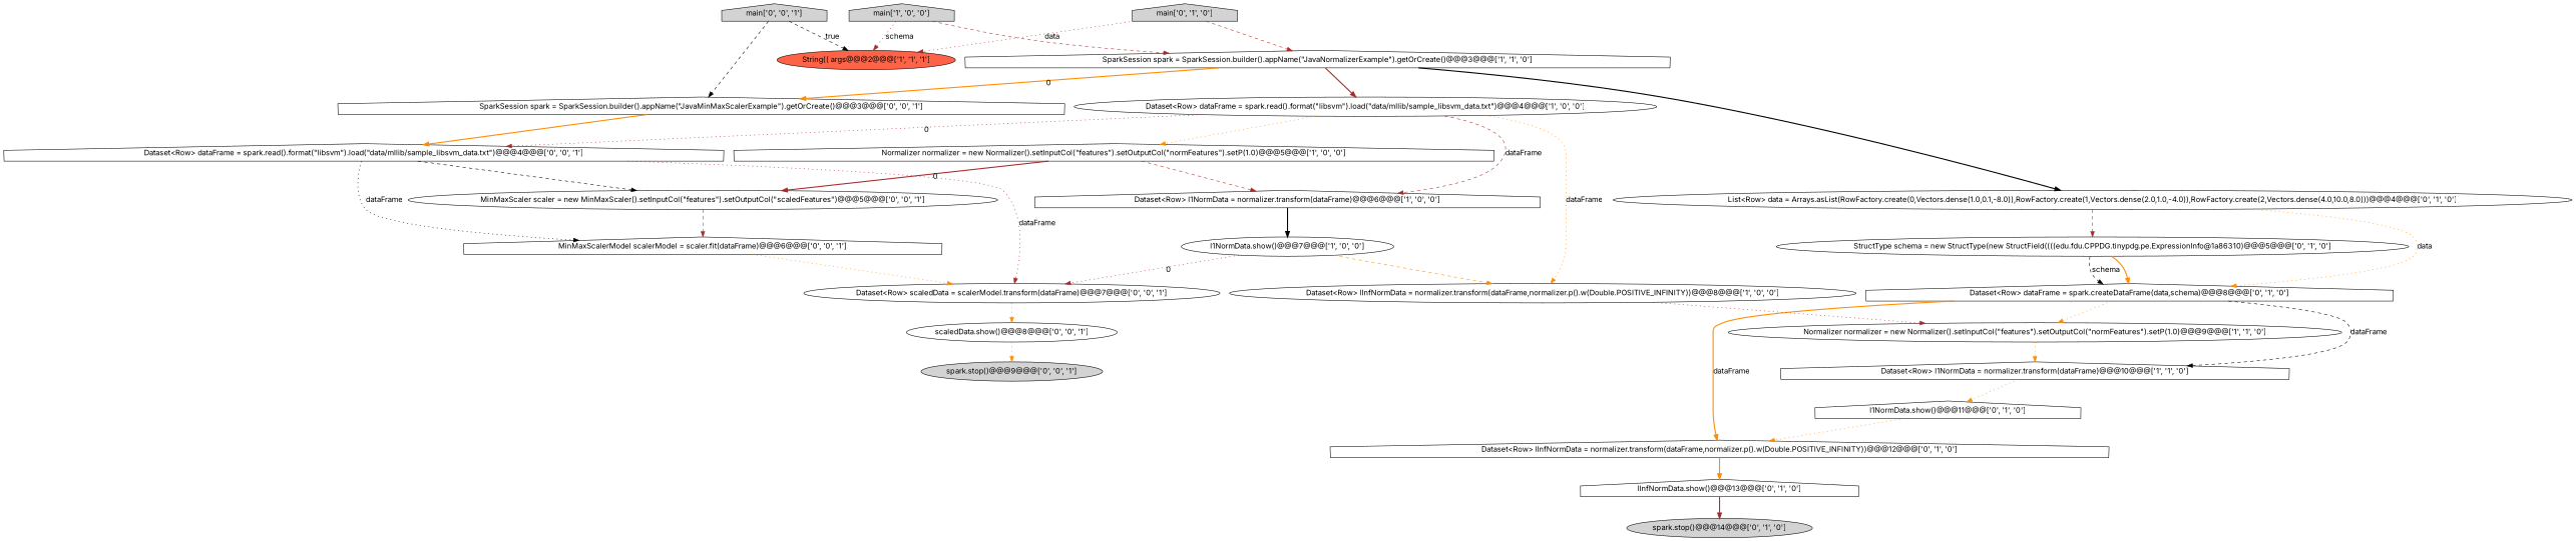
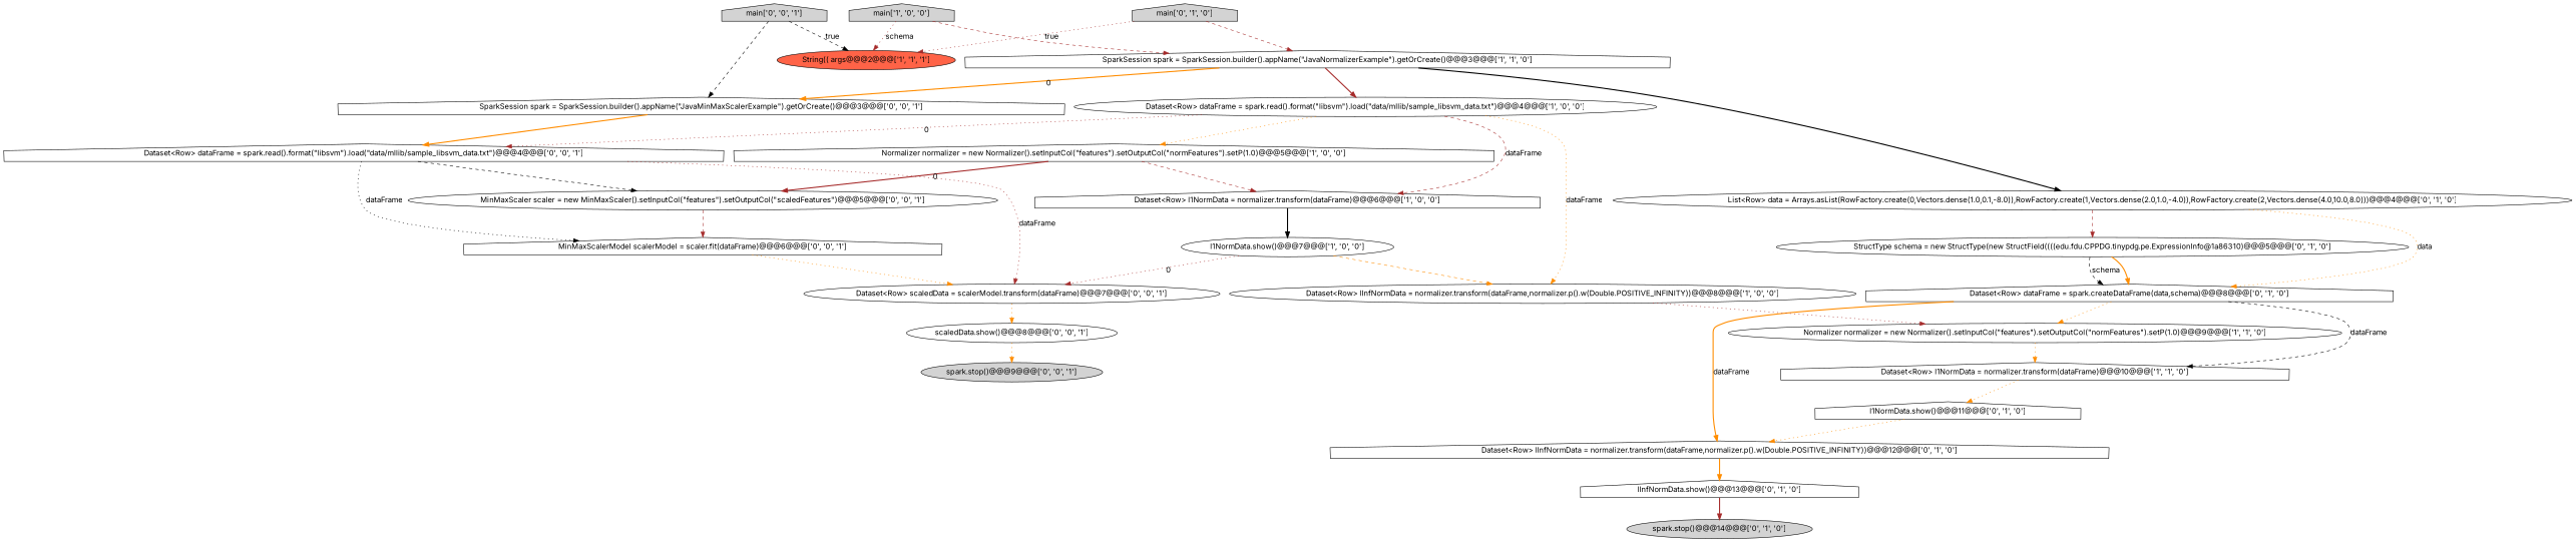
  digraph {
    fontname=Inter
    node [fillcolor=white fontname=Inter shape=house style=filled]
    edge [color=darkorange fontname=Inter style=dotted]
    n1 [label="Dataset<Row> l1NormData = normalizer.transform(dataFrame)@@@10@@@['1', '1', '0']"]
    n2 [label="l1NormData.show()@@@11@@@['0', '1', '0']"]
    n3 [label="Dataset<Row> lInfNormData = normalizer.transform(dataFrame,normalizer.p().w(Double.POSITIVE_INFINITY))@@@12@@@['0', '1', '0']"]
    n4 [label="Dataset<Row> dataFrame = spark.createDataFrame(data,schema)@@@8@@@['0', '1', '0']"]
    n5 [label="Normalizer normalizer = new Normalizer().setInputCol(\"features\").setOutputCol(\"normFeatures\").setP(1.0)@@@9@@@['1', '1', '0']" shape=ellipse]
    n6 [label="lInfNormData.show()@@@13@@@['0', '1', '0']"]
    n7 [label="scaledData.show()@@@8@@@['0', '0', '1']" shape=ellipse]
    n8 [fillcolor=lightgray label="spark.stop()@@@9@@@['0', '0', '1']" shape=ellipse]
    n9 [fillcolor=lightgray label="main['0', '1', '0']"]
    n10 [fillcolor=tomato label="String(( args@@@2@@@['1', '1', '1']" shape=ellipse]
    n11 [label="SparkSession spark = SparkSession.builder().appName(\"JavaNormalizerExample\").getOrCreate()@@@3@@@['1', '1', '0']"]
    n12 [label="List<Row> data = Arrays.asList(RowFactory.create(0,Vectors.dense(1.0,0.1,-8.0)),RowFactory.create(1,Vectors.dense(2.0,1.0,-4.0)),RowFactory.create(2,Vectors.dense(4.0,10.0,8.0)))@@@4@@@['0', '1', '0']" shape=ellipse]
    n13 [label="SparkSession spark = SparkSession.builder().appName(\"JavaMinMaxScalerExample\").getOrCreate()@@@3@@@['0', '0', '1']"]
    n14 [label="Dataset<Row> dataFrame = spark.read().format(\"libsvm\").load(\"data/mllib/sample_libsvm_data.txt\")@@@4@@@['1', '0', '0']" shape=ellipse]
    n15 [label="Dataset<Row> lInfNormData = normalizer.transform(dataFrame,normalizer.p().w(Double.POSITIVE_INFINITY))@@@8@@@['1', '0', '0']" shape=ellipse]
    n16 [label="MinMaxScalerModel scalerModel = scaler.fit(dataFrame)@@@6@@@['0', '0', '1']"]
    n17 [label="Dataset<Row> scaledData = scalerModel.transform(dataFrame)@@@7@@@['0', '0', '1']" shape=ellipse]
    n18 [label="StructType schema = new StructType(new StructField((((edu.fdu.CPPDG.tinypdg.pe.ExpressionInfo@1a86310)@@@5@@@['0', '1', '0']" shape=ellipse]
    n19 [label="l1NormData.show()@@@7@@@['1', '0', '0']" shape=ellipse]
    n20 [fillcolor=lightgray label="spark.stop()@@@14@@@['0', '1', '0']" shape=ellipse]
    n21 [label="Normalizer normalizer = new Normalizer().setInputCol(\"features\").setOutputCol(\"normFeatures\").setP(1.0)@@@5@@@['1', '0', '0']"]
    n22 [label="MinMaxScaler scaler = new MinMaxScaler().setInputCol(\"features\").setOutputCol(\"scaledFeatures\")@@@5@@@['0', '0', '1']" shape=ellipse]
    n23 [label="Dataset<Row> l1NormData = normalizer.transform(dataFrame)@@@6@@@['1', '0', '0']"]
    n24 [label="Dataset<Row> dataFrame = spark.read().format(\"libsvm\").load(\"data/mllib/sample_libsvm_data.txt\")@@@4@@@['0', '0', '1']"]
    n25 [fillcolor=lightgray label="main['1', '0', '0']"]
    n26 [fillcolor=lightgray label="main['0', '0', '1']"]
    n1 -> n2
    n2 -> n3
    n3 -> n6 [style=bold]
    n4 -> n1 [color=black label=dataFrame style=dashed]
    n4 -> n3 [label=dataFrame style=bold]
    n4 -> n5
    n5 -> n1
    n6 -> n20 [color=brown style=bold]
    n7 -> n8
-   n9 -> n10 [color=brown label=data]
+   n9 -> n10 [color=brown label=true]
    n9 -> n11 [color=brown style=dashed]
    n11 -> n12 [color=black style=bold]
    n11 -> n13 [label=0 style=bold]
    n11 -> n14 [color=brown style=bold]
    n12 -> n4 [label=data]
    n12 -> n18 [color=brown style=dashed]
    n13 -> n24 [style=bold]
    n14 -> n15 [label=dataFrame]
    n14 -> n21
    n14 -> n23 [color=brown label=dataFrame style=dashed]
    n14 -> n24 [color=brown label=0]
    n15 -> n5 [color=brown]
    n16 -> n17
    n17 -> n7
    n18 -> n4 [style=bold]
    n18 -> n4 [color=black label=schema style=dashed]
    n19 -> n15 [style=dashed]
    n19 -> n17 [color=brown label=0]
    n21 -> n22 [color=brown label=0 style=bold]
    n21 -> n23 [color=brown style=dashed]
    n22 -> n16 [color=brown style=dashed]
    n23 -> n19 [color=black style=bold]
    n24 -> n16 [color=black label=dataFrame]
    n24 -> n17 [color=brown label=dataFrame]
    n24 -> n22 [color=black style=dashed]
    n25 -> n10 [color=brown label=schema]
    n25 -> n11 [color=brown style=dashed]
    n26 -> n10 [color=black label=true style=dashed]
    n26 -> n13 [color=black style=dashed]
  }
